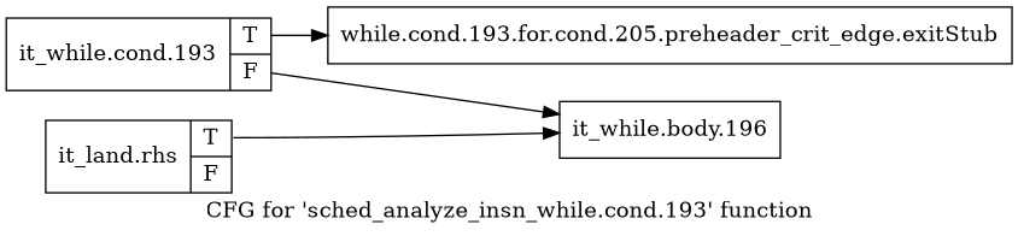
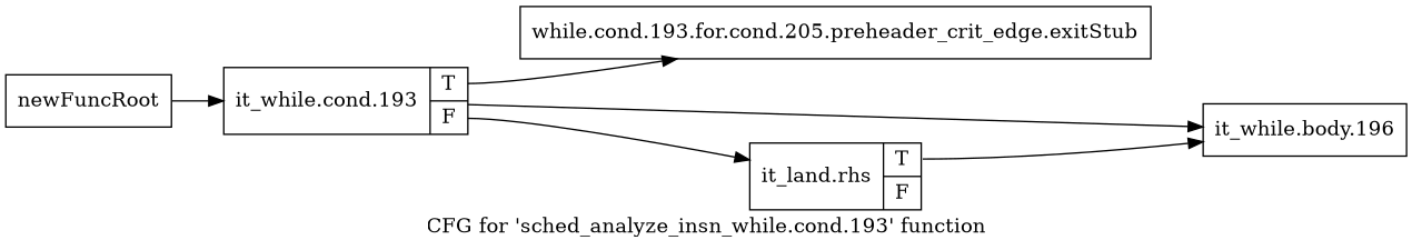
  digraph {
    label="CFG for 'sched_analyze_insn_while.cond.193' function"
    rankdir=LR
    node [shape=record]
+   n1 [label="{newFuncRoot}"]
    n2 [label="{it_while.cond.193|{<s0>T|<s1>F}}"]
    n3 [label="{while.cond.193.for.cond.205.preheader_crit_edge.exitStub}"]
    n4 [label="{it_land.rhs|{<s0>T|<s1>F}}"]
    n5 [label="{it_while.body.196}"]
+   n1 -> n2
    n2 -> n3 [tailport=s0]
+   n2 -> n4 [tailport=s1]
    n2 -> n5
    n4 -> n5 [tailport=s0]
  }
